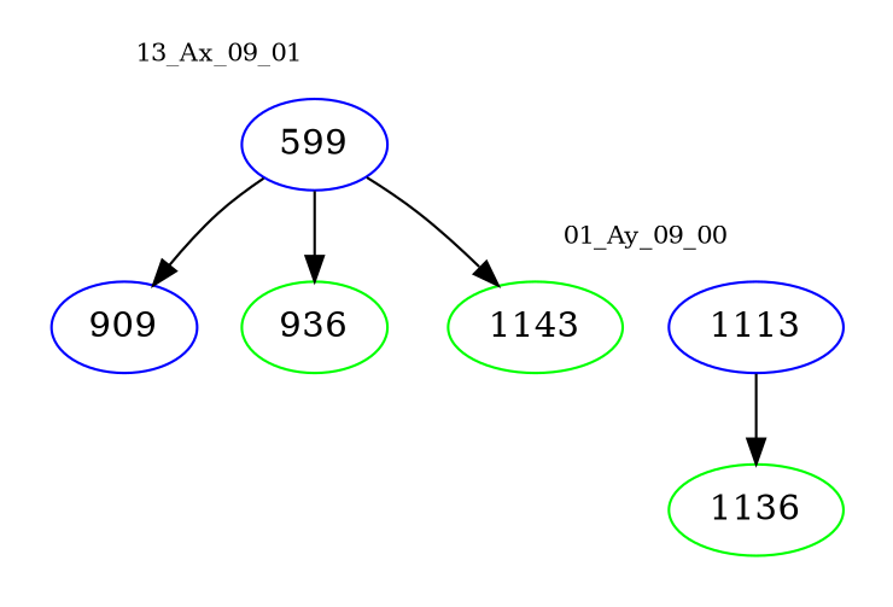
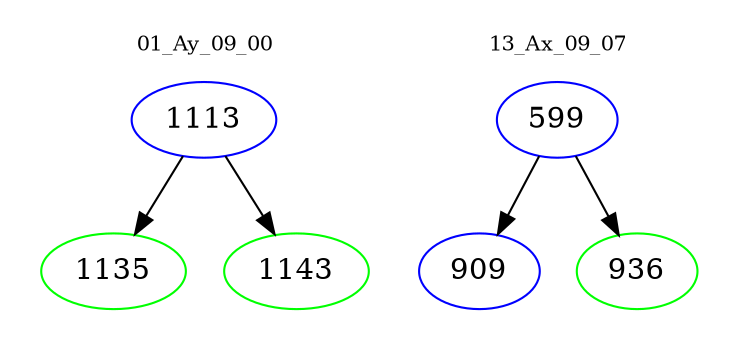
  digraph {
    node [color=blue]
    edge [color=black]
    n1 [label=1113]
-   n2 [color=green label=1136]
+   n2 [color=green label=1135]
    n3 [color=green label=1143]
    n4 [label=599]
    n5 [label=909]
    n6 [color=green label=936]
    subgraph cluster_1 {
      color=white
      fontsize=10
      label="01_Ay_09_00"
      n1
      n2
      n3
    }
    subgraph cluster_2 {
      color=white
      fontsize=10
-     label="13_Ax_09_01"
+     label="13_Ax_09_07"
      n4
      n5
      n6
    }
    n1 -> n2
-   n4 -> n3
+   n1 -> n3
    n4 -> n5
    n4 -> n6
  }
